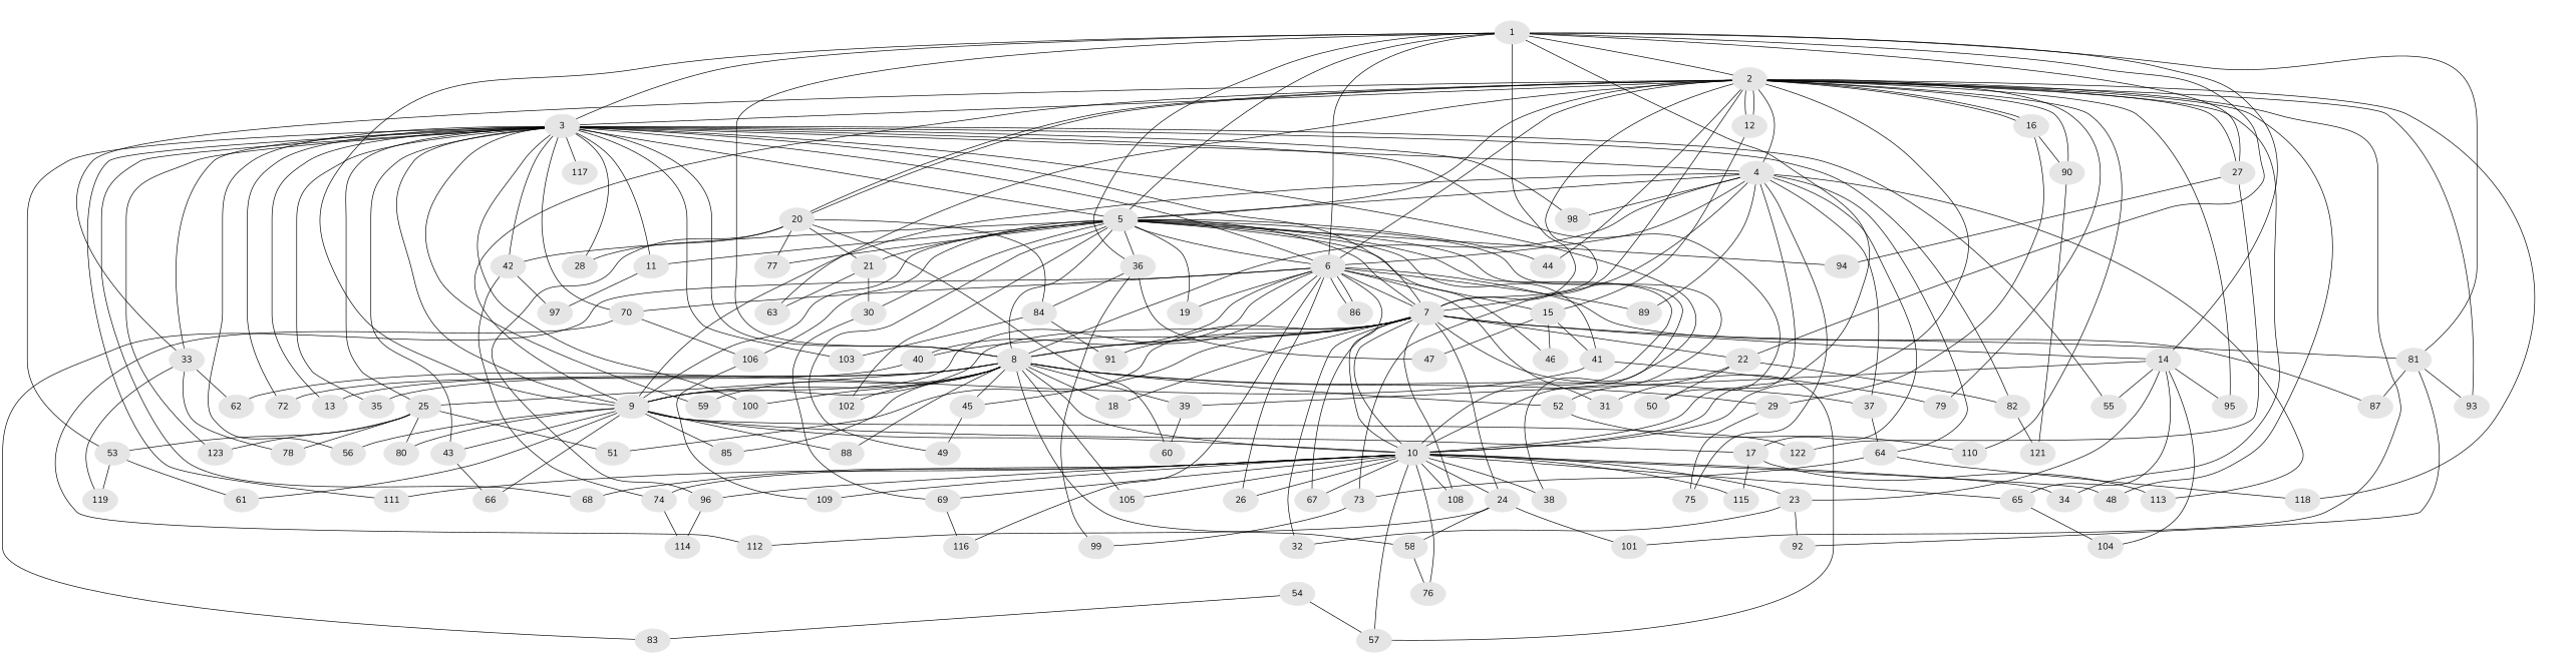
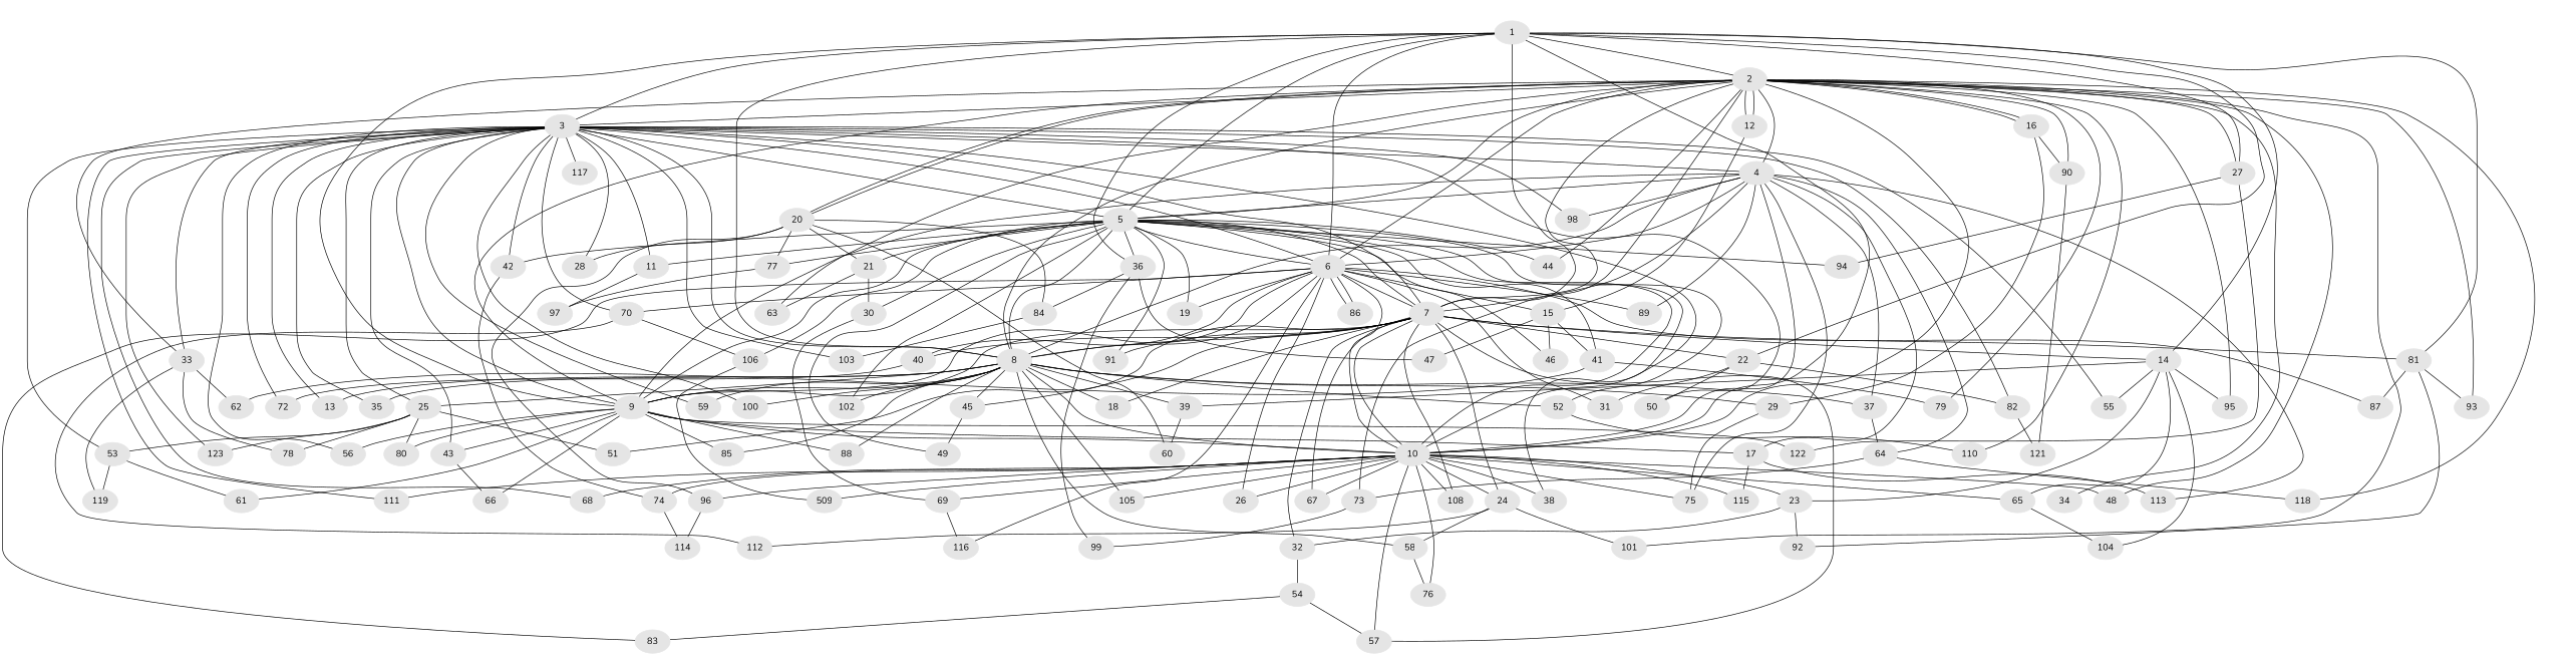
  graph {
    fontname=Nunito
    node [color=gray90 fontname=Nunito style=filled]
    edge [fontname=Nunito]
    1
    2
    3
    5
    6
    7
    8
    9
    10
    14
    22
    27
    36
    81
    4
    12
    16
    20
    33
    34
    44
    48
    63
    73
    79
    90
    93
    95
    101
    110
    118
    11
    13
    25
    28
    35
    42
    43
    50
    53
    55
    56
    59
    68
    70
    72
    82
    98
    100
    103
    111
    117
    n53 [label=123]
    17
    37
    64
    75
    89
    113
    19
    21
    30
    38
    41
    46
    49
    52
    77
    94
    102
    106
    15
    26
    31
    40
    83
    86
    87
    116
    18
    24
    32
    45
    51
    67
    91
    108
    57
    29
    39
    58
    85
    88
    105
    61
    66
    80
    122
    23
    65
    69
    74
    76
    96
-   109
+   109 [label=509]
    115
    104
    47
    84
    99
    92
    60
    78
    62
    119
    121
    97
    112
    54
    114
    1 -- 2
    1 -- 3
    1 -- 5
    1 -- 6
    1 -- 7
    1 -- 8
    1 -- 9
    1 -- 10
    1 -- 14
    1 -- 22
    1 -- 27
    1 -- 36
    1 -- 81
    2 -- 3
    2 -- 5
    2 -- 6
    2 -- 7
+   2 -- 8
    2 -- 9
    2 -- 10
    2 -- 27
    2 -- 4
    2 -- 12
    2 -- 12
    2 -- 16
    2 -- 16
    2 -- 20
    2 -- 20
    2 -- 33
    2 -- 34
    2 -- 44
    2 -- 48
    2 -- 63
    2 -- 73
    2 -- 79
    2 -- 90
    2 -- 93
    2 -- 95
    2 -- 101
    2 -- 110
    2 -- 118
    3 -- 5
    3 -- 6
    3 -- 7
    3 -- 8
    3 -- 9
    3 -- 10
    3 -- 4
    3 -- 33
    3 -- 11
    3 -- 13
    3 -- 25
    3 -- 28
    3 -- 35
    3 -- 42
    3 -- 43
    3 -- 50
    3 -- 53
    3 -- 55
    3 -- 56
    3 -- 59
    3 -- 68
    3 -- 70
    3 -- 72
    3 -- 82
    3 -- 98
    3 -- 100
    3 -- 103
    3 -- 111
    3 -- 117
    3 -- n53
    5 -- 6
    5 -- 7
    5 -- 8
    5 -- 9
    5 -- 10
    5 -- 36
    5 -- 44
    5 -- 11
    5 -- 42
    5 -- 19
    5 -- 21
    5 -- 30
    5 -- 38
    5 -- 41
    5 -- 46
    5 -- 49
    5 -- 52
    5 -- 77
    5 -- 94
    5 -- 102
    5 -- 106
    6 -- 7
    6 -- 8
    6 -- 9
    6 -- 10
    6 -- 70
    6 -- 89
    6 -- 19
    6 -- 15
    6 -- 26
    6 -- 31
    6 -- 40
    6 -- 83
    6 -- 86
    6 -- 86
    6 -- 87
    6 -- 116
    7 -- 8
    7 -- 9
    7 -- 10
    7 -- 14
    7 -- 22
    7 -- 81
    7 -- 40
    7 -- 18
    7 -- 24
    7 -- 32
    7 -- 45
    7 -- 51
    7 -- 67
    7 -- 91
    7 -- 108
    7 -- 57
    8 -- 9
    8 -- 10
    8 -- 13
    8 -- 25
    8 -- 35
    8 -- 59
    8 -- 100
    8 -- 37
    8 -- 52
    8 -- 102
    8 -- 18
    8 -- 45
    8 -- 29
    8 -- 39
    8 -- 58
    8 -- 85
    8 -- 88
    8 -- 105
    9 -- 10
    9 -- 43
    9 -- 56
    9 -- 17
    9 -- 85
    9 -- 88
    9 -- 61
    9 -- 66
    9 -- 80
    9 -- 122
-   10 -- 34
+   10 -- 75
    10 -- 48
    10 -- 68
    10 -- 111
    10 -- 38
    10 -- 26
    10 -- 24
    10 -- 67
    10 -- 108
    10 -- 57
    10 -- 105
    10 -- 23
    10 -- 65
    10 -- 69
    10 -- 74
    10 -- 76
    10 -- 96
    10 -- 109
    10 -- 115
    14 -- 95
    14 -- 55
    14 -- 39
    14 -- 23
    14 -- 65
    14 -- 104
    22 -- 50
    22 -- 82
    22 -- 31
    27 -- 94
    27 -- 122
    36 -- 47
    36 -- 84
    36 -- 99
    81 -- 93
    81 -- 87
    81 -- 92
    4 -- 5
    4 -- 6
    4 -- 7
    4 -- 8
    4 -- 9
    4 -- 10
    4 -- 98
    4 -- 17
    4 -- 37
    4 -- 64
    4 -- 75
    4 -- 89
    4 -- 113
    12 -- 15
    16 -- 90
    16 -- 29
    20 -- 28
    20 -- 21
    20 -- 77
    20 -- 96
    20 -- 84
    20 -- 60
    33 -- 78
    33 -- 62
    33 -- 119
    73 -- 99
    90 -- 121
    11 -- 97
    25 -- 53
    25 -- n53
    25 -- 51
    25 -- 80
    25 -- 78
    42 -- 74
    43 -- 66
    53 -- 61
    53 -- 119
    70 -- 106
    70 -- 112
    82 -- 121
    17 -- 113
    17 -- 115
    37 -- 64
    64 -- 73
    64 -- 118
    21 -- 63
    21 -- 30
    30 -- 69
    41 -- 79
    41 -- 62
    52 -- 110
-   42 -- 97
+   77 -- 97
    106 -- 109
    15 -- 41
    15 -- 46
    15 -- 47
    40 -- 72
    24 -- 101
    24 -- 58
    24 -- 112
+   32 -- 54
    45 -- 49
    29 -- 75
    39 -- 60
    58 -- 76
    23 -- 32
    23 -- 92
    65 -- 104
    69 -- 116
    74 -- 114
    96 -- 114
    84 -- 103
-   84 -- 91
+   5 -- 91
    54 -- 83
    54 -- 57
  }
